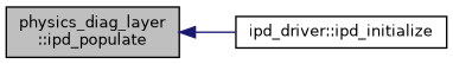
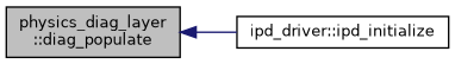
  digraph {
    rankdir=LR
    node [color=black fontname=Helvetica fontsize=10 shape=record style=filled]
-   n1 [fillcolor=grey75 fontcolor=black height=0.2 label="physics_diag_layer\l::ipd_populate" width=0.4]
+   n1 [fillcolor=grey75 fontcolor=black height=0.2 label="physics_diag_layer\l::diag_populate" width=0.4]
    n2 [fillcolor=white height=0.2 label="ipd_driver::ipd_initialize" width=0.4]
    n1 -> n2 [color=midnightblue dir=back fontname=Helvetica fontsize=10 labelfontname=Helvetica labelfontsize=10 style=solid]
  }
